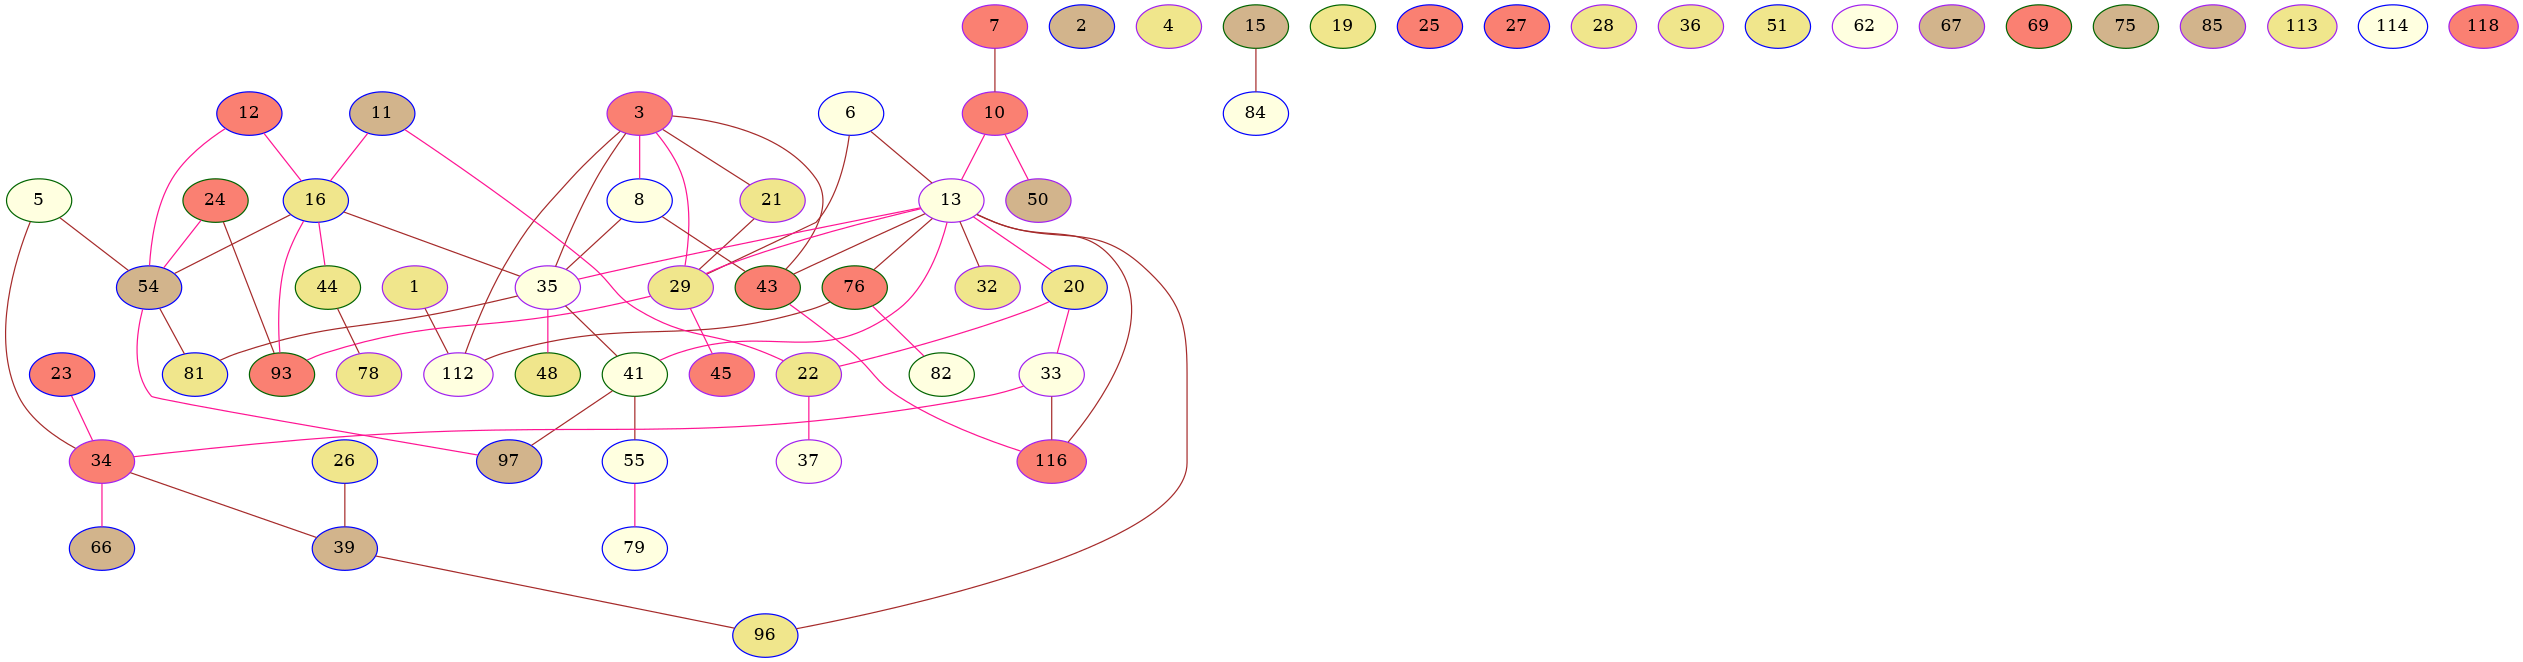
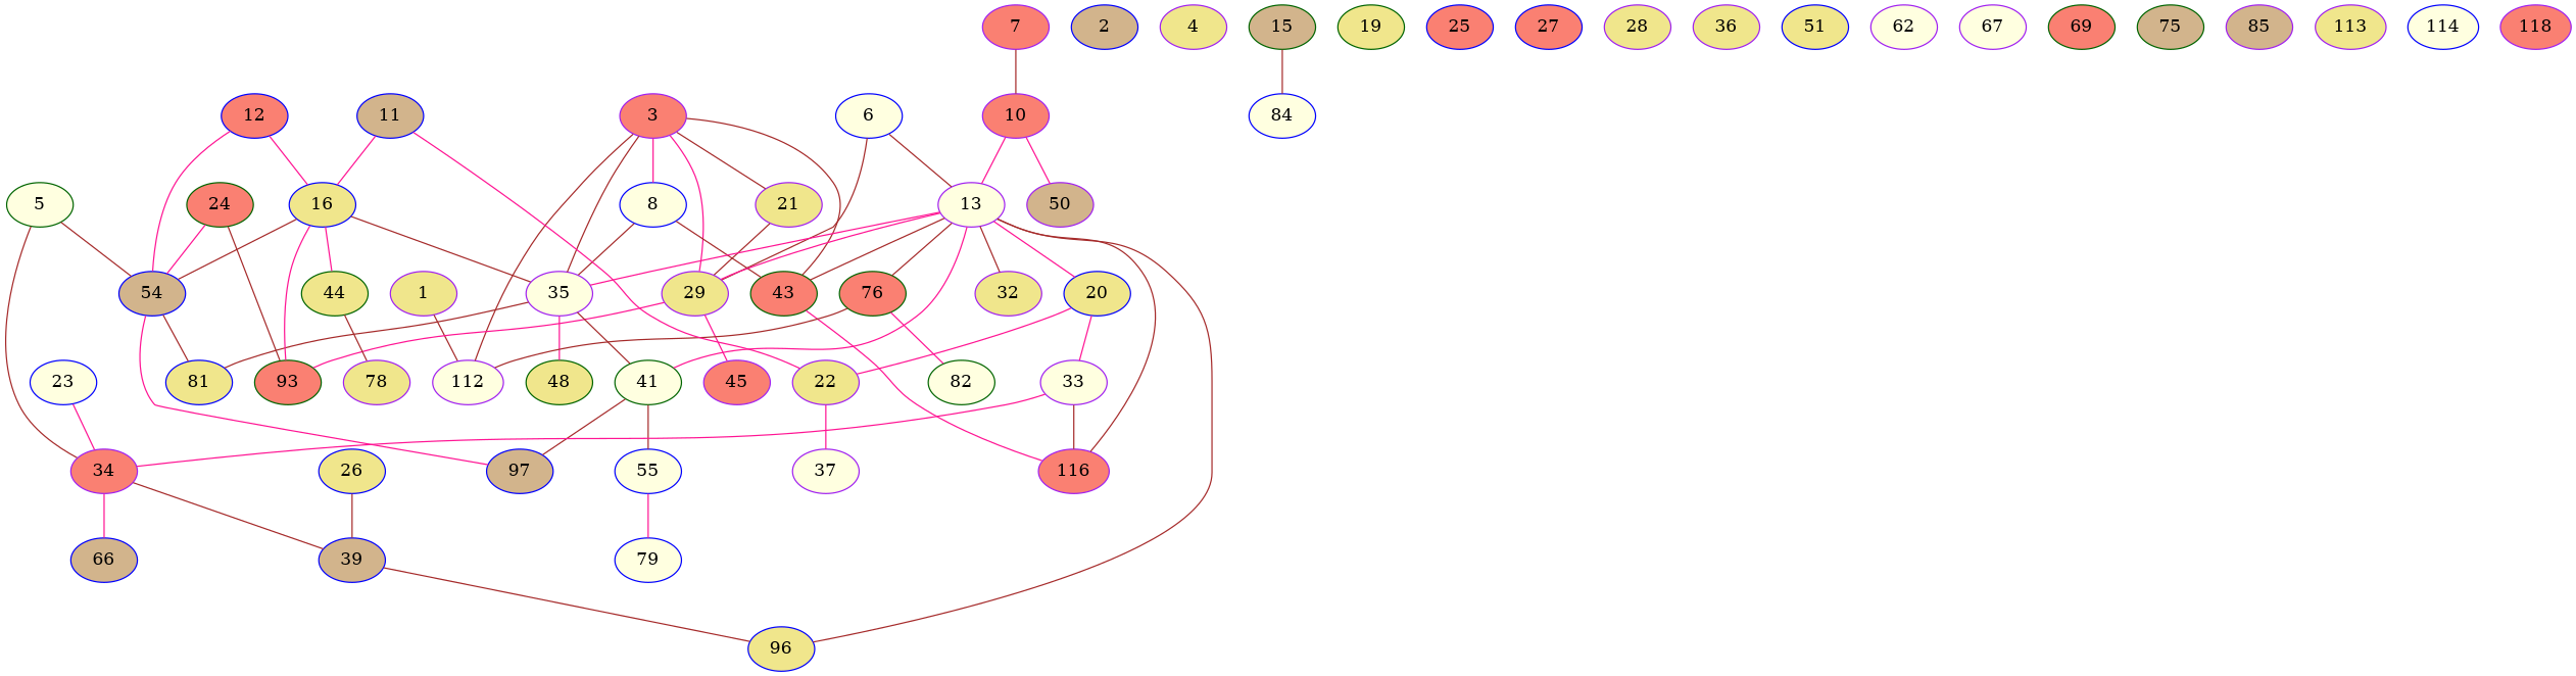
  graph {
    node [color=purple fillcolor=khaki style=filled]
    edge [color=brown]
    112 [fillcolor=lightyellow super="+120"]
    1
    2 [color=blue fillcolor=tan]
    3 [fillcolor=salmon super="+60+46+73"]
    8 [color=blue fillcolor=lightyellow super="+111+57"]
    21 [super="+87"]
    29 [super="+100+38"]
    35 [fillcolor=lightyellow super="+74+102"]
    43 [color=darkgreen fillcolor=salmon super="+56+53"]
    93 [color=darkgreen fillcolor=salmon super="+104"]
    45 [fillcolor=salmon]
    41 [color=darkgreen fillcolor=lightyellow super="+94"]
    48 [color=darkgreen]
    81 [color=blue super="+105"]
    116 [fillcolor=salmon super="+119"]
    4
    5 [color=darkgreen fillcolor=lightyellow super="+9"]
    34 [fillcolor=salmon super="+90+42"]
    54 [color=blue fillcolor=tan super="+88"]
    39 [color=blue fillcolor=tan super="+86"]
    66 [color=blue fillcolor=tan super="+95"]
    97 [color=blue fillcolor=tan]
    6 [color=blue fillcolor=lightyellow super="+40+18"]
    13 [fillcolor=lightyellow super="+61"]
    20 [color=blue super="+106+72+101"]
    32
    76 [color=darkgreen fillcolor=salmon super="+98+109"]
    96 [color=blue]
    7 [fillcolor=salmon super="+14"]
    10 [fillcolor=salmon super="+59+47"]
    50 [fillcolor=tan]
    11 [color=blue fillcolor=tan super="+31"]
    16 [color=blue super="+49+17+52"]
    22 [super="+91"]
    44 [color=darkgreen super="+58"]
    37 [fillcolor=lightyellow]
    12 [color=blue fillcolor=salmon super="+103"]
    33 [fillcolor=lightyellow super="+68"]
    55 [color=blue fillcolor=lightyellow super="+121"]
    82 [color=darkgreen fillcolor=lightyellow]
    15 [color=darkgreen fillcolor=tan super="+63"]
    84 [color=blue fillcolor=lightyellow]
    78
    19 [color=darkgreen super="+110"]
-   23 [color=blue fillcolor=salmon]
+   23 [color=blue fillcolor=lightyellow]
    24 [color=darkgreen fillcolor=salmon super="+30+83"]
    25 [color=blue fillcolor=salmon]
    26 [color=blue]
    27 [color=blue fillcolor=salmon]
    28
    36
    79 [color=blue fillcolor=lightyellow]
    51 [color=blue]
    62 [fillcolor=lightyellow]
-   67 [fillcolor=tan]
+   67 [fillcolor=lightyellow]
    69 [color=darkgreen fillcolor=salmon]
    75 [color=darkgreen fillcolor=tan]
    85 [fillcolor=tan]
    113
    114 [color=blue fillcolor=lightyellow]
    118 [fillcolor=salmon]
    1 -- 112
    3 -- 112
    3 -- 8 [color=deeppink weight=2]
    3 -- 21
    3 -- 29 [color=deeppink]
    3 -- 35
    3 -- 43
    8 -- 35
    8 -- 43
    21 -- 29
    29 -- 93 [color=deeppink]
    29 -- 45 [color=deeppink]
    35 -- 41 [weight=2]
    35 -- 48 [color=deeppink]
    35 -- 81
    43 -- 116 [color=deeppink]
    41 -- 97
    41 -- 55
    5 -- 34
    5 -- 54
    34 -- 39
    34 -- 66 [color=deeppink]
    54 -- 81
    54 -- 97 [color=deeppink]
    39 -- 96
    6 -- 29
    6 -- 13
    13 -- 29 [color=deeppink]
    13 -- 35 [color=deeppink]
    13 -- 43
    13 -- 41 [color=deeppink]
    13 -- 116
    13 -- 20 [color=deeppink]
    13 -- 32
    13 -- 76
    13 -- 96
    20 -- 22 [color=deeppink]
    20 -- 33 [color=deeppink]
    76 -- 112
    76 -- 82 [color=deeppink]
    7 -- 10
    10 -- 13 [color=deeppink]
    10 -- 50 [color=deeppink]
    11 -- 16 [color=deeppink]
    11 -- 22 [color=deeppink]
    16 -- 35
    16 -- 93 [color=deeppink]
    16 -- 54
    16 -- 44 [color=deeppink]
    22 -- 37 [color=deeppink]
    44 -- 78
    12 -- 54 [color=deeppink]
    12 -- 16 [color=deeppink]
    33 -- 116
    33 -- 34 [color=deeppink]
    55 -- 79 [color=deeppink]
    15 -- 84
    23 -- 34 [color=deeppink]
    24 -- 93
    24 -- 54 [color=deeppink]
    26 -- 39
  }
